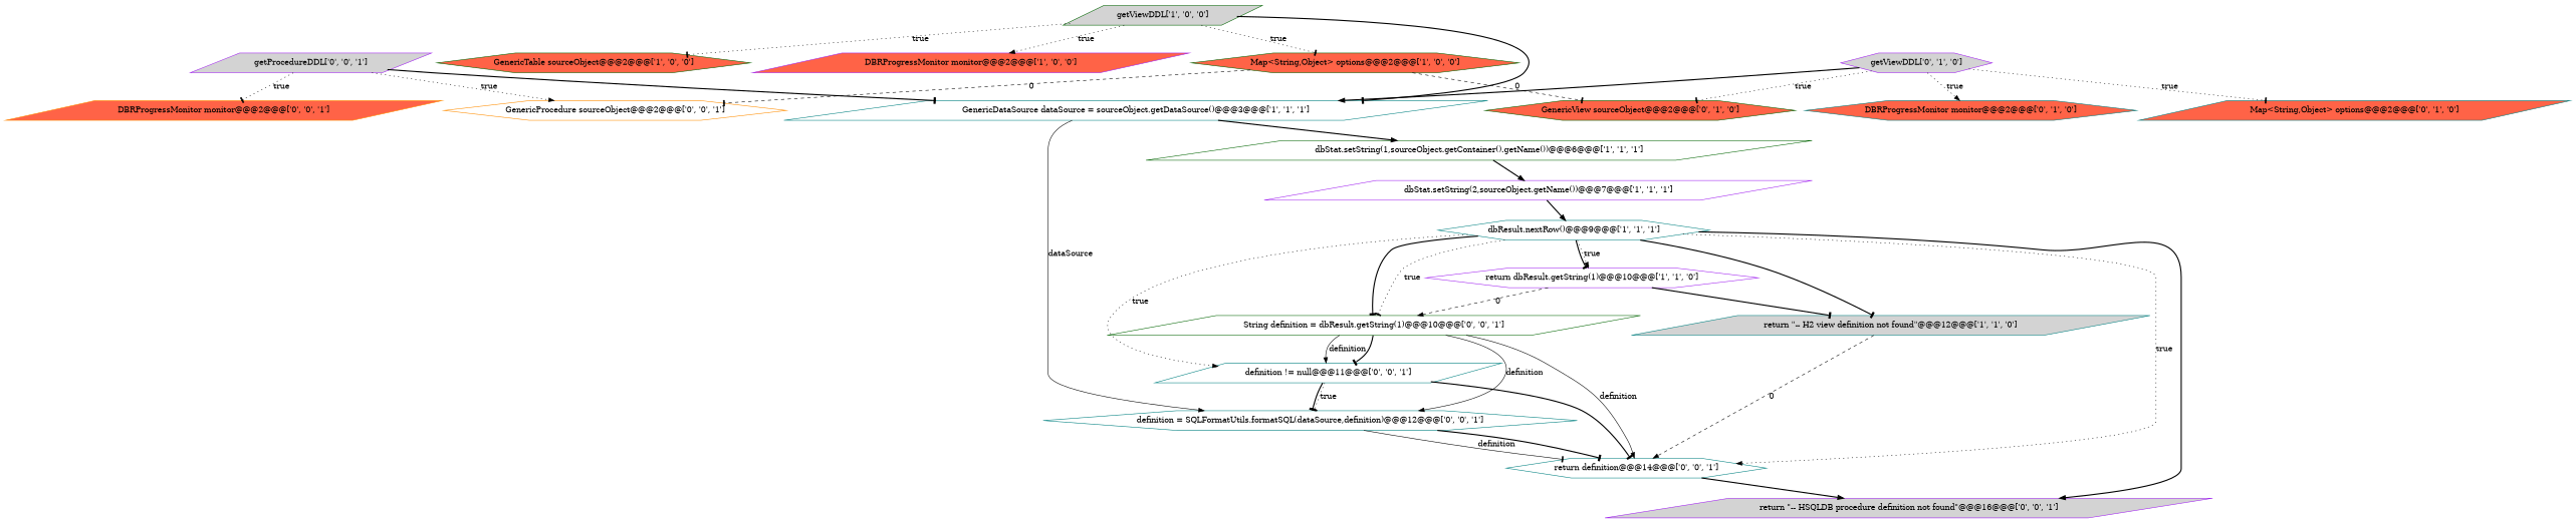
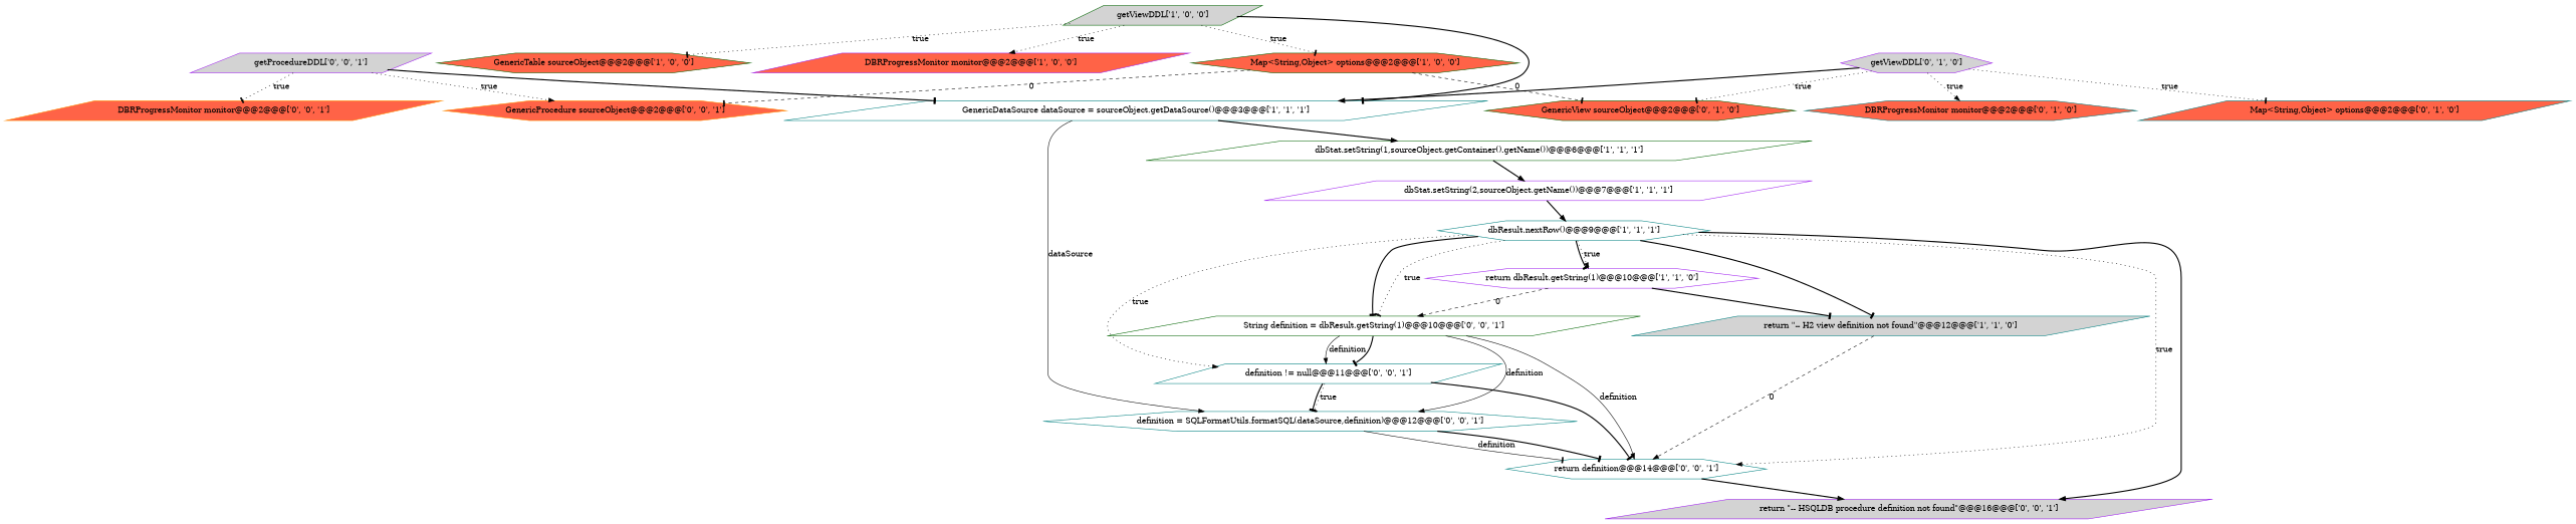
  digraph {
    node [color=teal fillcolor=white shape=parallelogram style=filled]
    edge [arrowhead=tee style=bold]
    n1 [color=darkgreen fillcolor=tomato label="GenericView sourceObject@@@2@@@['0', '1', '0']" shape=hexagon]
    n2 [color=darkgreen label="String definition = dbResult.getString(1)@@@10@@@['0', '0', '1']"]
    n3 [label="definition = SQLFormatUtils.formatSQL(dataSource,definition)@@@12@@@['0', '0', '1']" shape=hexagon]
    n4 [label="return definition@@@14@@@['0', '0', '1']" shape=hexagon]
    n5 [label="definition != null@@@11@@@['0', '0', '1']"]
    n6 [color=purple fillcolor=lightgray label="return \"-- HSQLDB procedure definition not found\"@@@16@@@['0', '0', '1']"]
    n7 [color=purple label="dbStat.setString(2,sourceObject.getName())@@@7@@@['1', '1', '1']"]
    n8 [label="dbResult.nextRow()@@@9@@@['1', '1', '1']" shape=hexagon]
    n9 [fillcolor=lightgray label="return \"-- H2 view definition not found\"@@@12@@@['1', '1', '0']"]
    n10 [color=purple label="return dbResult.getString(1)@@@10@@@['1', '1', '0']" shape=hexagon]
    n11 [color=darkgreen fillcolor=lightgray label="getViewDDL['1', '0', '0']"]
    n12 [color=darkgreen fillcolor=tomato label="GenericTable sourceObject@@@2@@@['1', '0', '0']" shape=hexagon]
    n13 [color=purple fillcolor=tomato label="DBRProgressMonitor monitor@@@2@@@['1', '0', '0']"]
    n14 [color=darkgreen fillcolor=tomato label="Map<String,Object> options@@@2@@@['1', '0', '0']" shape=hexagon]
    n15 [label="GenericDataSource dataSource = sourceObject.getDataSource()@@@3@@@['1', '1', '1']"]
-   n16 [color=darkorange label="GenericProcedure sourceObject@@@2@@@['0', '0', '1']" shape=hexagon]
+   n16 [color=darkorange fillcolor=tomato label="GenericProcedure sourceObject@@@2@@@['0', '0', '1']" shape=hexagon]
    n17 [color=darkgreen label="dbStat.setString(1,sourceObject.getContainer().getName())@@@6@@@['1', '1', '1']"]
    n18 [color=purple fillcolor=lightgray label="getProcedureDDL['0', '0', '1']"]
    n19 [color=darkorange fillcolor=tomato label="DBRProgressMonitor monitor@@@2@@@['0', '0', '1']"]
    n20 [fillcolor=tomato label="DBRProgressMonitor monitor@@@2@@@['0', '1', '0']" shape=hexagon]
    n21 [color=purple fillcolor=lightgray label="getViewDDL['0', '1', '0']" shape=hexagon]
    n22 [fillcolor=tomato label="Map<String,Object> options@@@2@@@['0', '1', '0']"]
    n2 -> n3 [arrowhead=normal label=definition style=solid]
    n2 -> n4 [arrowhead=normal label=definition style=solid]
    n2 -> n5 [arrowhead=normal label=definition style=solid]
    n2 -> n5
    n3 -> n4 [label=definition style=solid]
    n3 -> n4
    n4 -> n6 [arrowhead=normal]
    n5 -> n3 [label=true style=dotted]
    n5 -> n3
    n5 -> n4
    n7 -> n8 [arrowhead=normal]
    n8 -> n2
    n8 -> n2 [label=true style=dotted]
    n8 -> n4 [arrowhead=normal label=true style=dotted]
    n8 -> n5 [arrowhead=normal label=true style=dotted]
    n8 -> n6 [arrowhead=normal]
    n8 -> n9
    n8 -> n10 [arrowhead=normal label=true style=dotted]
    n8 -> n10
    n9 -> n4 [arrowhead=normal label=0 style=dashed]
    n10 -> n2 [arrowhead=normal label=0 style=dashed]
    n10 -> n9
    n11 -> n12 [label=true style=dotted]
    n11 -> n13 [arrowhead=normal label=true style=dotted]
    n11 -> n14 [label=true style=dotted]
    n11 -> n15
    n14 -> n1 [label=0 style=dashed]
    n14 -> n16 [label=0 style=dashed]
    n15 -> n3 [arrowhead=normal label=dataSource style=solid]
    n15 -> n17 [arrowhead=normal]
    n17 -> n7 [arrowhead=normal]
    n18 -> n15
    n18 -> n16 [arrowhead=normal label=true style=dotted]
    n18 -> n19 [label=true style=dotted]
    n21 -> n1 [label=true style=dotted]
    n21 -> n15 [arrowhead=normal]
    n21 -> n20 [arrowhead=normal label=true style=dotted]
    n21 -> n22 [label=true style=dotted]
  }
